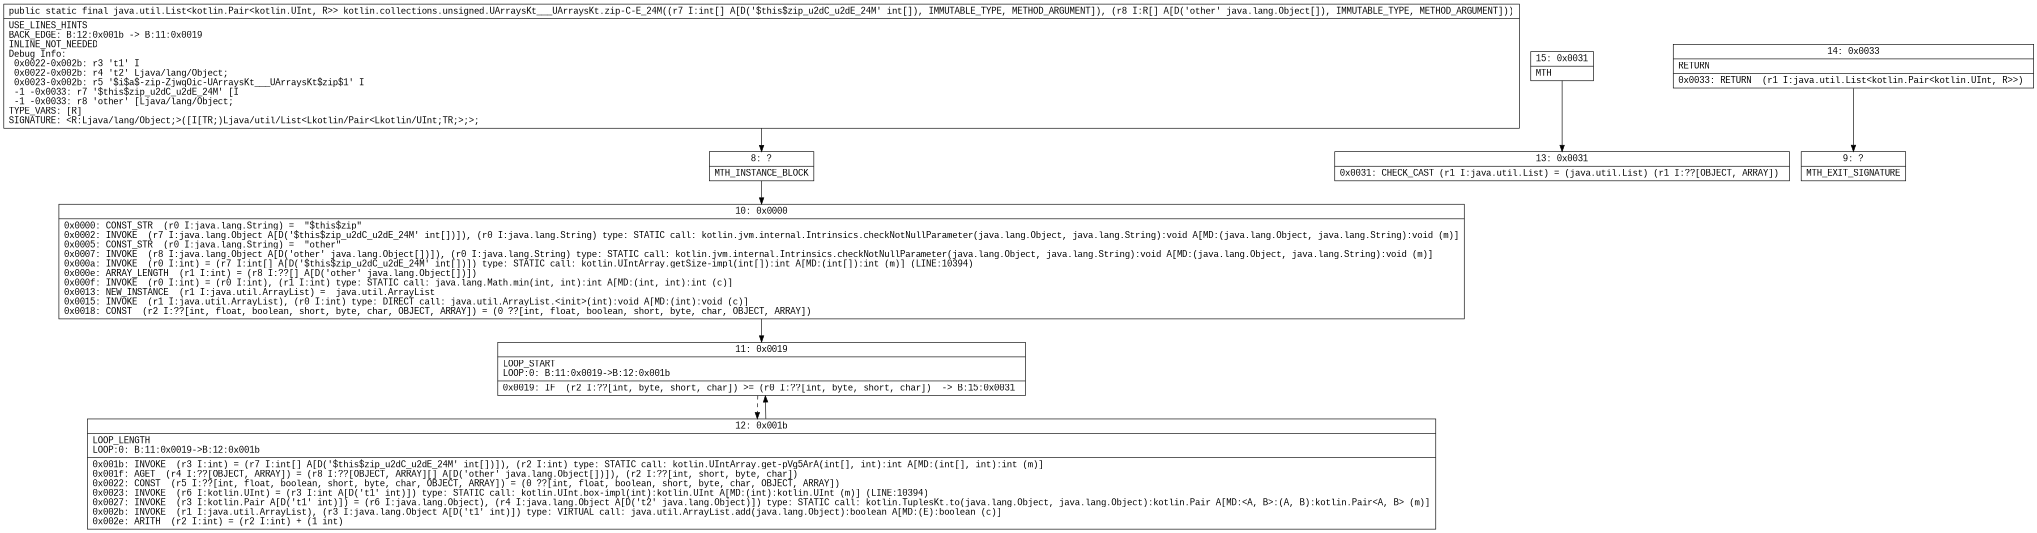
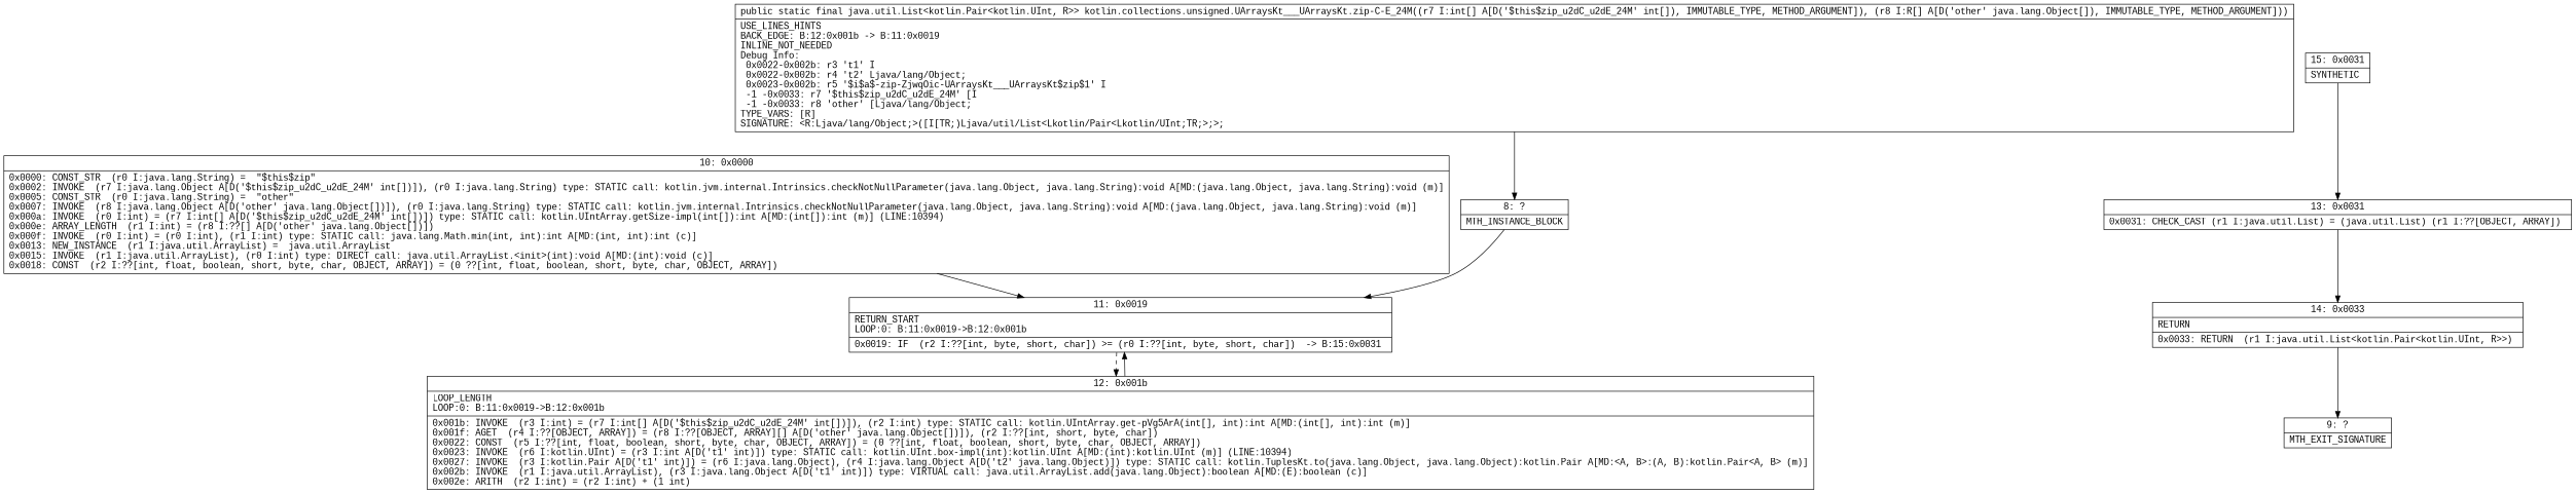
  digraph {
    fontname="Liberation Mono"
    node [fontname="Liberation Mono" shape=record]
    edge [fontname="Liberation Mono"]
    n1 [label="{8\:\ ?|MTH_INSTANCE_BLOCK\l}"]
    n2 [label="{10\:\ 0x0000|0x0000: CONST_STR  (r0 I:java.lang.String) =  \"$this$zip\" \l0x0002: INVOKE  (r7 I:java.lang.Object A[D('$this$zip_u2dC_u2dE_24M' int[])]), (r0 I:java.lang.String) type: STATIC call: kotlin.jvm.internal.Intrinsics.checkNotNullParameter(java.lang.Object, java.lang.String):void A[MD:(java.lang.Object, java.lang.String):void (m)]\l0x0005: CONST_STR  (r0 I:java.lang.String) =  \"other\" \l0x0007: INVOKE  (r8 I:java.lang.Object A[D('other' java.lang.Object[])]), (r0 I:java.lang.String) type: STATIC call: kotlin.jvm.internal.Intrinsics.checkNotNullParameter(java.lang.Object, java.lang.String):void A[MD:(java.lang.Object, java.lang.String):void (m)]\l0x000a: INVOKE  (r0 I:int) = (r7 I:int[] A[D('$this$zip_u2dC_u2dE_24M' int[])]) type: STATIC call: kotlin.UIntArray.getSize\-impl(int[]):int A[MD:(int[]):int (m)] (LINE:10394)\l0x000e: ARRAY_LENGTH  (r1 I:int) = (r8 I:??[] A[D('other' java.lang.Object[])]) \l0x000f: INVOKE  (r0 I:int) = (r0 I:int), (r1 I:int) type: STATIC call: java.lang.Math.min(int, int):int A[MD:(int, int):int (c)]\l0x0013: NEW_INSTANCE  (r1 I:java.util.ArrayList) =  java.util.ArrayList \l0x0015: INVOKE  (r1 I:java.util.ArrayList), (r0 I:int) type: DIRECT call: java.util.ArrayList.\<init\>(int):void A[MD:(int):void (c)]\l0x0018: CONST  (r2 I:??[int, float, boolean, short, byte, char, OBJECT, ARRAY]) = (0 ??[int, float, boolean, short, byte, char, OBJECT, ARRAY]) \l}"]
-   n3 [label="{11\:\ 0x0019|LOOP_START\lLOOP:0: B:11:0x0019\-\>B:12:0x001b\l|0x0019: IF  (r2 I:??[int, byte, short, char]) \>= (r0 I:??[int, byte, short, char])  \-\> B:15:0x0031 \l}"]
+   n3 [label="{11\:\ 0x0019|RETURN_START\lLOOP:0: B:11:0x0019\-\>B:12:0x001b\l|0x0019: IF  (r2 I:??[int, byte, short, char]) \>= (r0 I:??[int, byte, short, char])  \-\> B:15:0x0031 \l}"]
    n4 [label="{12\:\ 0x001b|LOOP_LENGTH\lLOOP:0: B:11:0x0019\-\>B:12:0x001b\l|0x001b: INVOKE  (r3 I:int) = (r7 I:int[] A[D('$this$zip_u2dC_u2dE_24M' int[])]), (r2 I:int) type: STATIC call: kotlin.UIntArray.get\-pVg5ArA(int[], int):int A[MD:(int[], int):int (m)]\l0x001f: AGET  (r4 I:??[OBJECT, ARRAY]) = (r8 I:??[OBJECT, ARRAY][] A[D('other' java.lang.Object[])]), (r2 I:??[int, short, byte, char]) \l0x0022: CONST  (r5 I:??[int, float, boolean, short, byte, char, OBJECT, ARRAY]) = (0 ??[int, float, boolean, short, byte, char, OBJECT, ARRAY]) \l0x0023: INVOKE  (r6 I:kotlin.UInt) = (r3 I:int A[D('t1' int)]) type: STATIC call: kotlin.UInt.box\-impl(int):kotlin.UInt A[MD:(int):kotlin.UInt (m)] (LINE:10394)\l0x0027: INVOKE  (r3 I:kotlin.Pair A[D('t1' int)]) = (r6 I:java.lang.Object), (r4 I:java.lang.Object A[D('t2' java.lang.Object)]) type: STATIC call: kotlin.TuplesKt.to(java.lang.Object, java.lang.Object):kotlin.Pair A[MD:\<A, B\>:(A, B):kotlin.Pair\<A, B\> (m)]\l0x002b: INVOKE  (r1 I:java.util.ArrayList), (r3 I:java.lang.Object A[D('t1' int)]) type: VIRTUAL call: java.util.ArrayList.add(java.lang.Object):boolean A[MD:(E):boolean (c)]\l0x002e: ARITH  (r2 I:int) = (r2 I:int) + (1 int) \l}"]
-   n5 [label="{15\:\ 0x0031|MTH\l}"]
+   n5 [label="{15\:\ 0x0031|SYNTHETIC\l}"]
    n6 [label="{13\:\ 0x0031|0x0031: CHECK_CAST (r1 I:java.util.List) = (java.util.List) (r1 I:??[OBJECT, ARRAY]) \l}"]
    n7 [label="{14\:\ 0x0033|RETURN\l|0x0033: RETURN  (r1 I:java.util.List\<kotlin.Pair\<kotlin.UInt, R\>\>) \l}"]
    n8 [label="{9\:\ ?|MTH_EXIT_SIGNATURE\l}"]
    n9 [label="{public static final java.util.List\<kotlin.Pair\<kotlin.UInt, R\>\> kotlin.collections.unsigned.UArraysKt___UArraysKt.zip\-C\-E_24M((r7 I:int[] A[D('$this$zip_u2dC_u2dE_24M' int[]), IMMUTABLE_TYPE, METHOD_ARGUMENT]), (r8 I:R[] A[D('other' java.lang.Object[]), IMMUTABLE_TYPE, METHOD_ARGUMENT]))  | USE_LINES_HINTS\lBACK_EDGE: B:12:0x001b \-\> B:11:0x0019\lINLINE_NOT_NEEDED\lDebug Info:\l  0x0022\-0x002b: r3 't1' I\l  0x0022\-0x002b: r4 't2' Ljava\/lang\/Object;\l  0x0023\-0x002b: r5 '$i$a$\-zip\-ZjwqOic\-UArraysKt___UArraysKt$zip$1' I\l  \-1 \-0x0033: r7 '$this$zip_u2dC_u2dE_24M' [I\l  \-1 \-0x0033: r8 'other' [Ljava\/lang\/Object;\lTYPE_VARS: [R]\lSIGNATURE: \<R:Ljava\/lang\/Object;\>([I[TR;)Ljava\/util\/List\<Lkotlin\/Pair\<Lkotlin\/UInt;TR;\>;\>;\l}"]
-   n1 -> n2
+   n1 -> n3
    n2 -> n3
    n3 -> n4 [style=dashed]
    n4 -> n3
    n5 -> n6
+   n6 -> n7
    n7 -> n8
    n9 -> n1
  }
